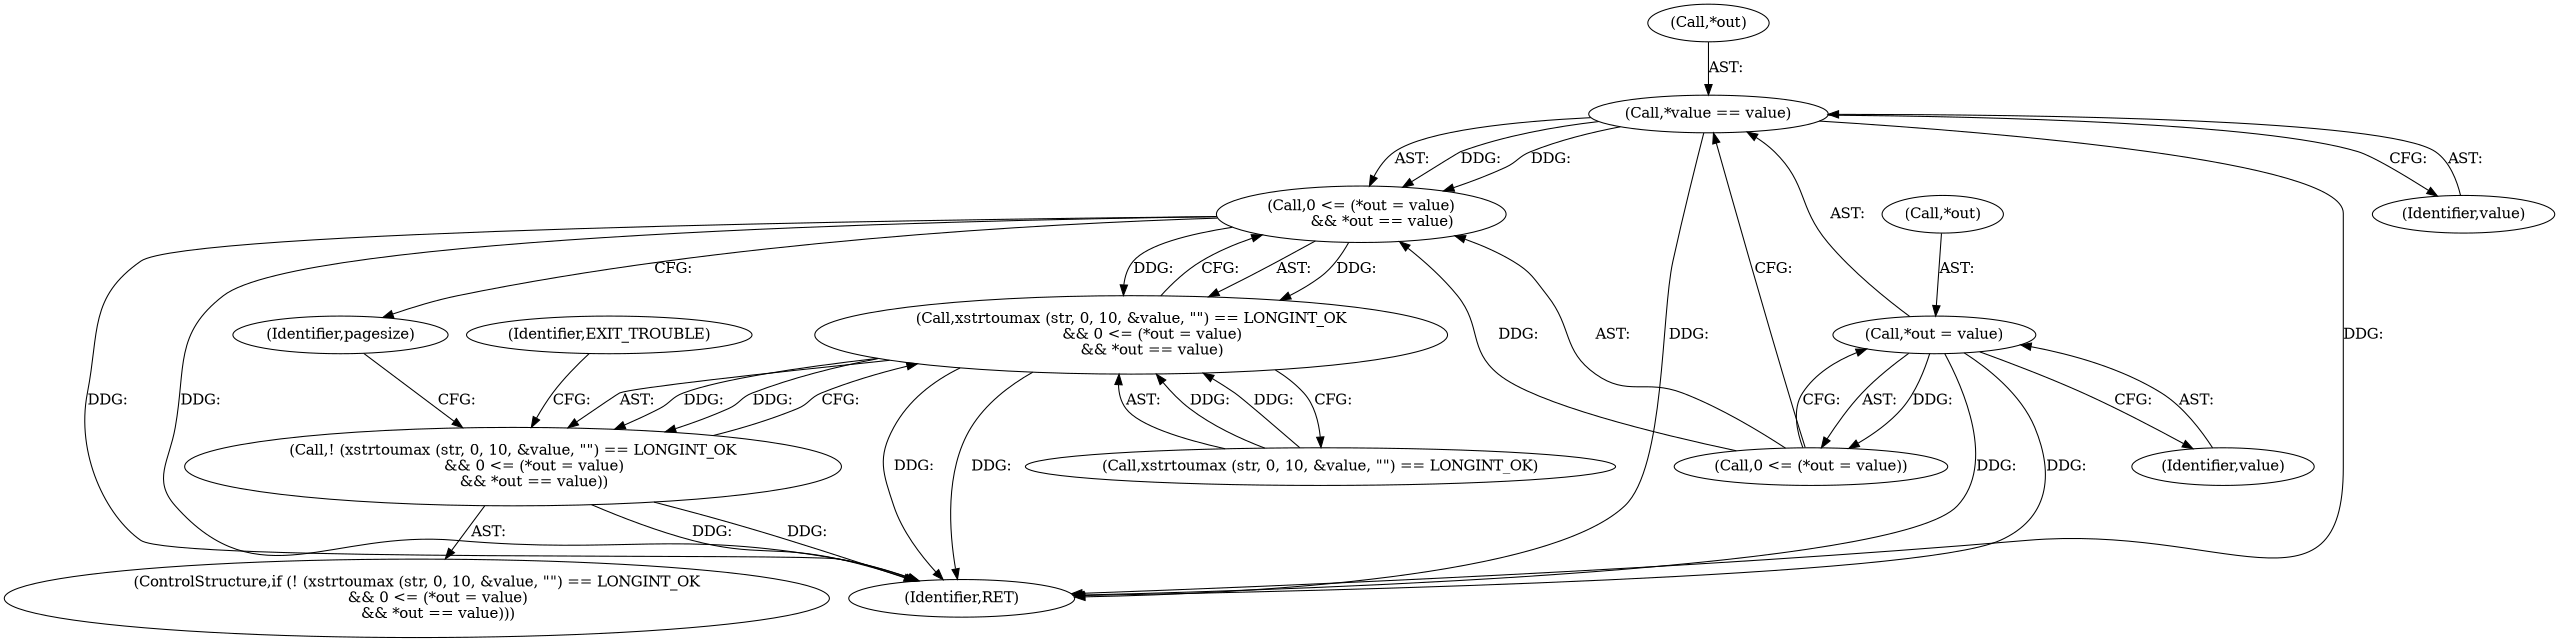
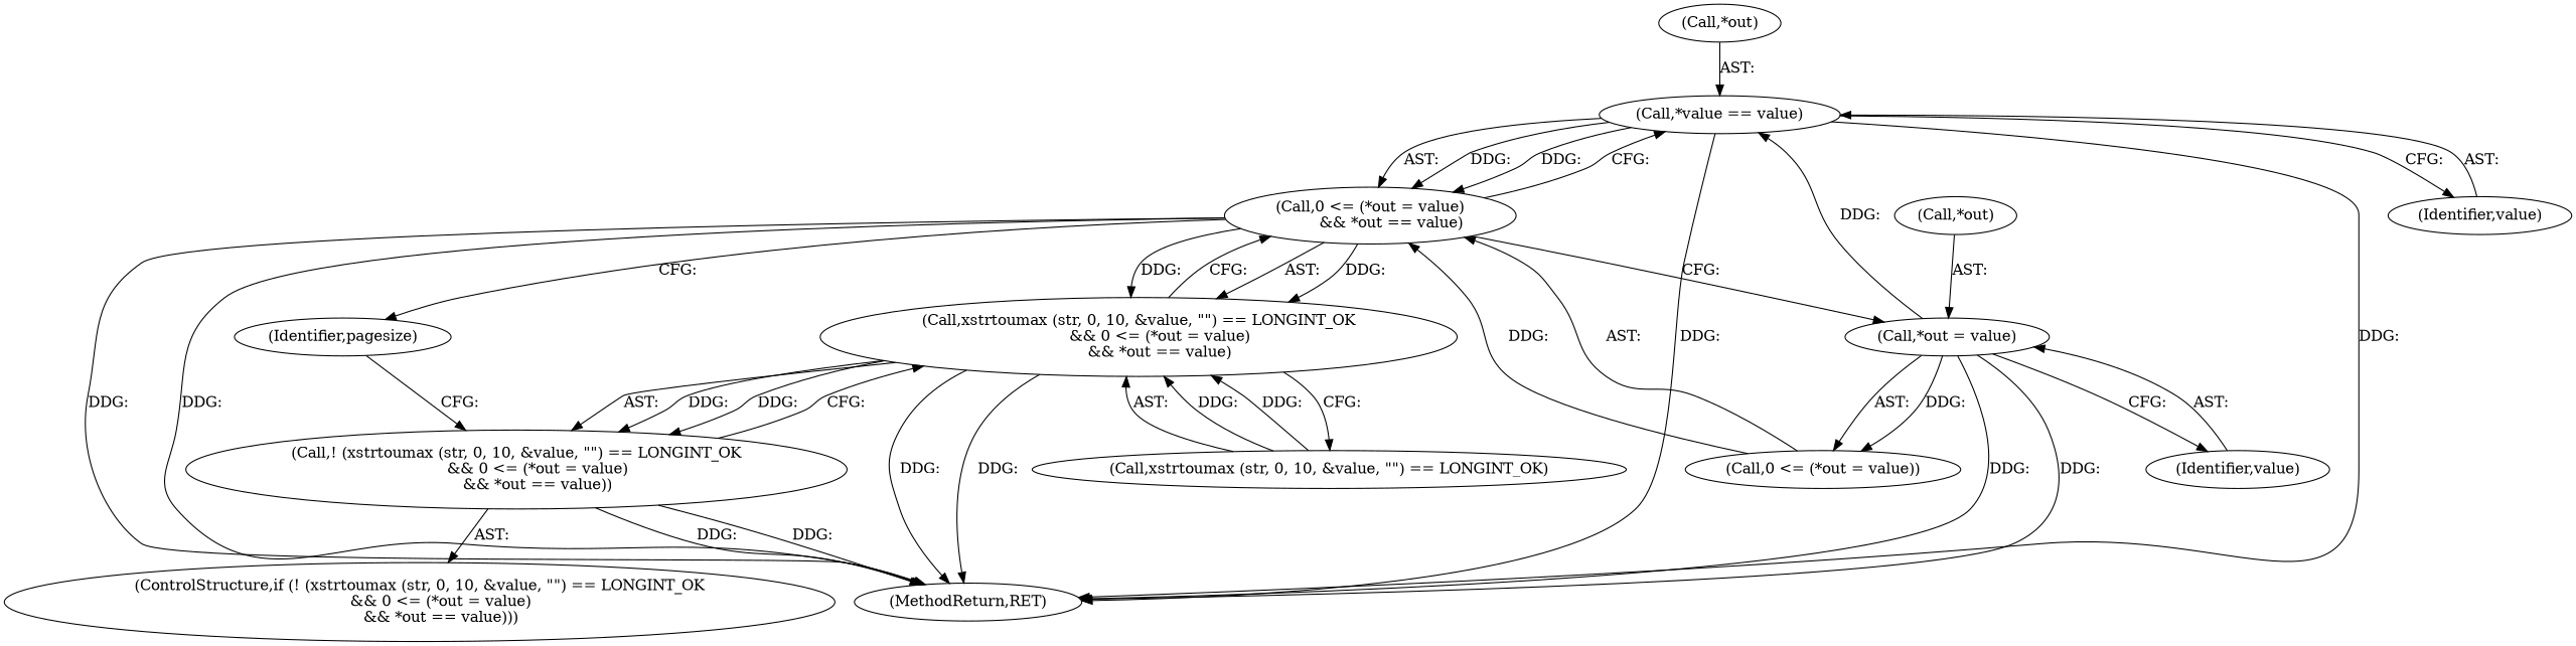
  digraph {
    n1 [label="(Call,*value == value)"]
    n2 [label="(Call,0 <= (*out = value)\n         && *out == value)"]
-   n3 [label="(Identifier,RET)"]
+   n3 [label="(MethodReturn,RET)"]
    n4 [label="(Identifier,value)"]
    n5 [label="(Call,xstrtoumax (str, 0, 10, &value, \"\") == LONGINT_OK\n         && 0 <= (*out = value)\n         && *out == value)"]
    n6 [label="(Identifier,pagesize)"]
    n7 [label="(Call,*out = value)"]
    n8 [label="(Call,0 <= (*out = value))"]
    n9 [label="(Identifier,value)"]
    n10 [label="(Call,! (xstrtoumax (str, 0, 10, &value, \"\") == LONGINT_OK\n         && 0 <= (*out = value)\n         && *out == value))"]
    n11 [label="(Call,xstrtoumax (str, 0, 10, &value, \"\") == LONGINT_OK)"]
    n12 [label="(ControlStructure,if (! (xstrtoumax (str, 0, 10, &value, \"\") == LONGINT_OK\n         && 0 <= (*out = value)\n         && *out == value)))"]
    n13 [label="(Call,*out)"]
-   n14 [label="(Identifier,EXIT_TROUBLE)"]
    n15 [label="(Call,*out)"]
    n1 -> n2 [label="AST: "]
    n1 -> n2 [label="DDG: "]
    n1 -> n2 [label="DDG: "]
    n1 -> n3 [label="DDG: "]
    n1 -> n3 [label="DDG: "]
    n1 -> n4 [label="CFG: "]
-   n8 -> n1 [label="CFG: "]
+   n2 -> n1 [label="CFG: "]
    n2 -> n3 [label="DDG: "]
    n2 -> n3 [label="DDG: "]
    n2 -> n5 [label="AST: "]
    n2 -> n5 [label="DDG: "]
    n2 -> n5 [label="DDG: "]
    n2 -> n6 [label="CFG: "]
    n4 -> n1 [label="AST: "]
    n5 -> n2 [label="CFG: "]
    n5 -> n3 [label="DDG: "]
    n5 -> n3 [label="DDG: "]
    n5 -> n10 [label="AST: "]
    n5 -> n10 [label="DDG: "]
    n5 -> n10 [label="DDG: "]
    n5 -> n11 [label="CFG: "]
    n6 -> n10 [label="CFG: "]
-   n7 -> n1 [label="AST: "]
+   n7 -> n1 [label="DDG: "]
    n7 -> n3 [label="DDG: "]
    n7 -> n3 [label="DDG: "]
    n7 -> n8 [label="AST: "]
    n7 -> n8 [label="DDG: "]
    n7 -> n9 [label="CFG: "]
    n8 -> n2 [label="AST: "]
    n8 -> n2 [label="DDG: "]
-   n8 -> n7 [label="CFG: "]
+   n2 -> n7 [label="CFG: "]
    n9 -> n7 [label="AST: "]
    n10 -> n3 [label="DDG: "]
    n10 -> n3 [label="DDG: "]
    n10 -> n5 [label="CFG: "]
    n10 -> n12 [label="AST: "]
    n11 -> n5 [label="AST: "]
    n11 -> n5 [label="DDG: "]
    n11 -> n5 [label="DDG: "]
    n13 -> n1 [label="AST: "]
-   n14 -> n10 [label="CFG: "]
    n15 -> n7 [label="AST: "]
  }
